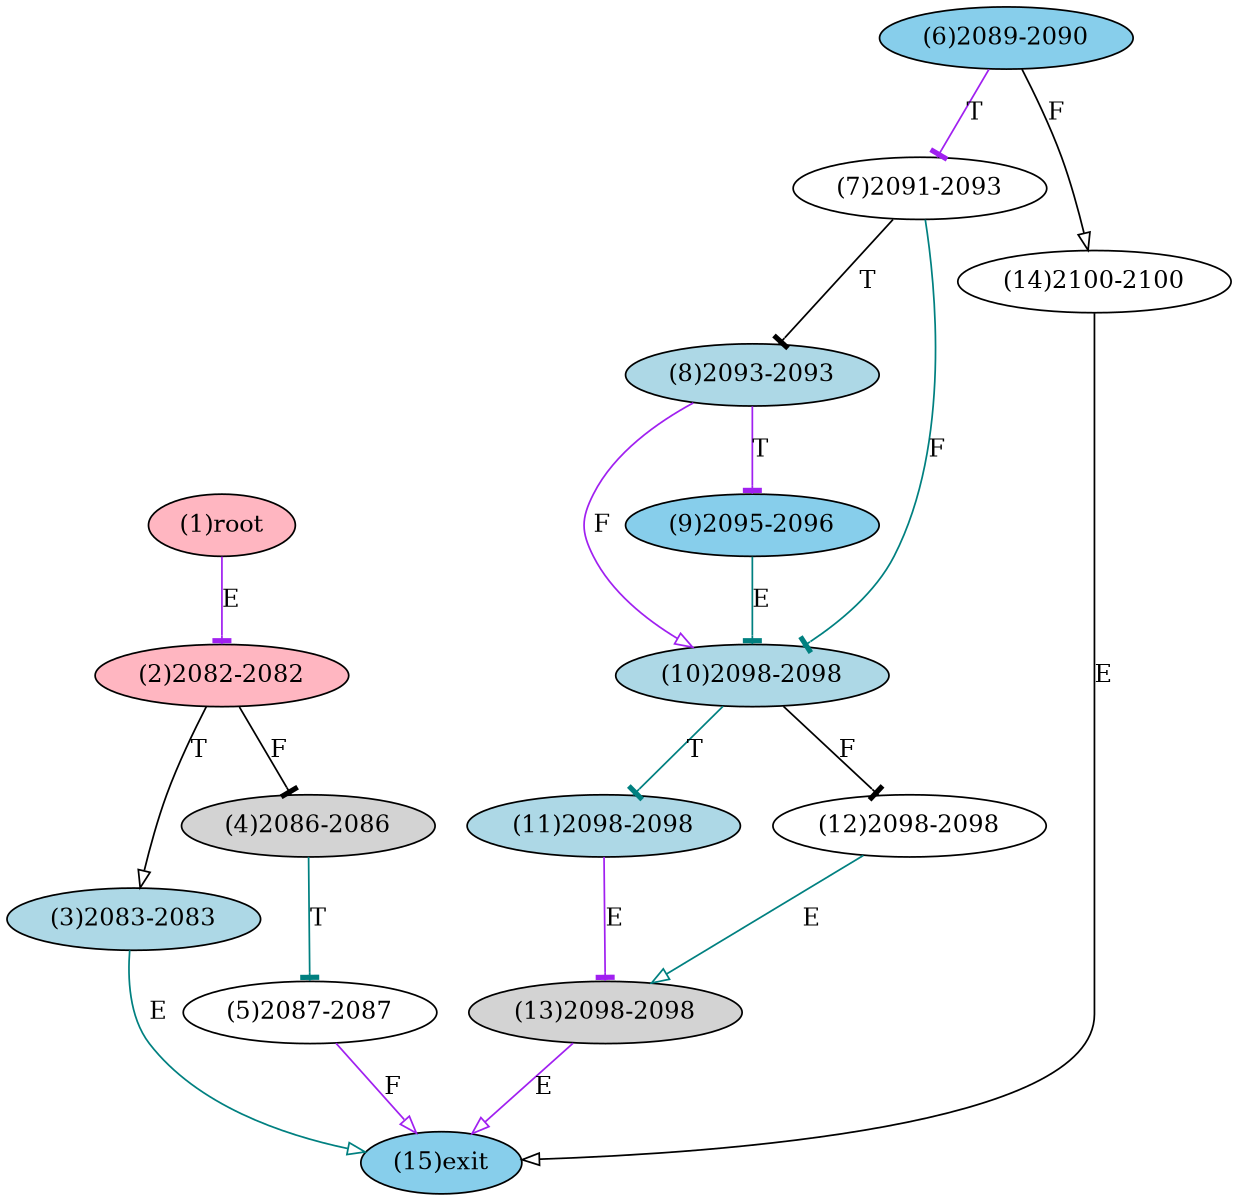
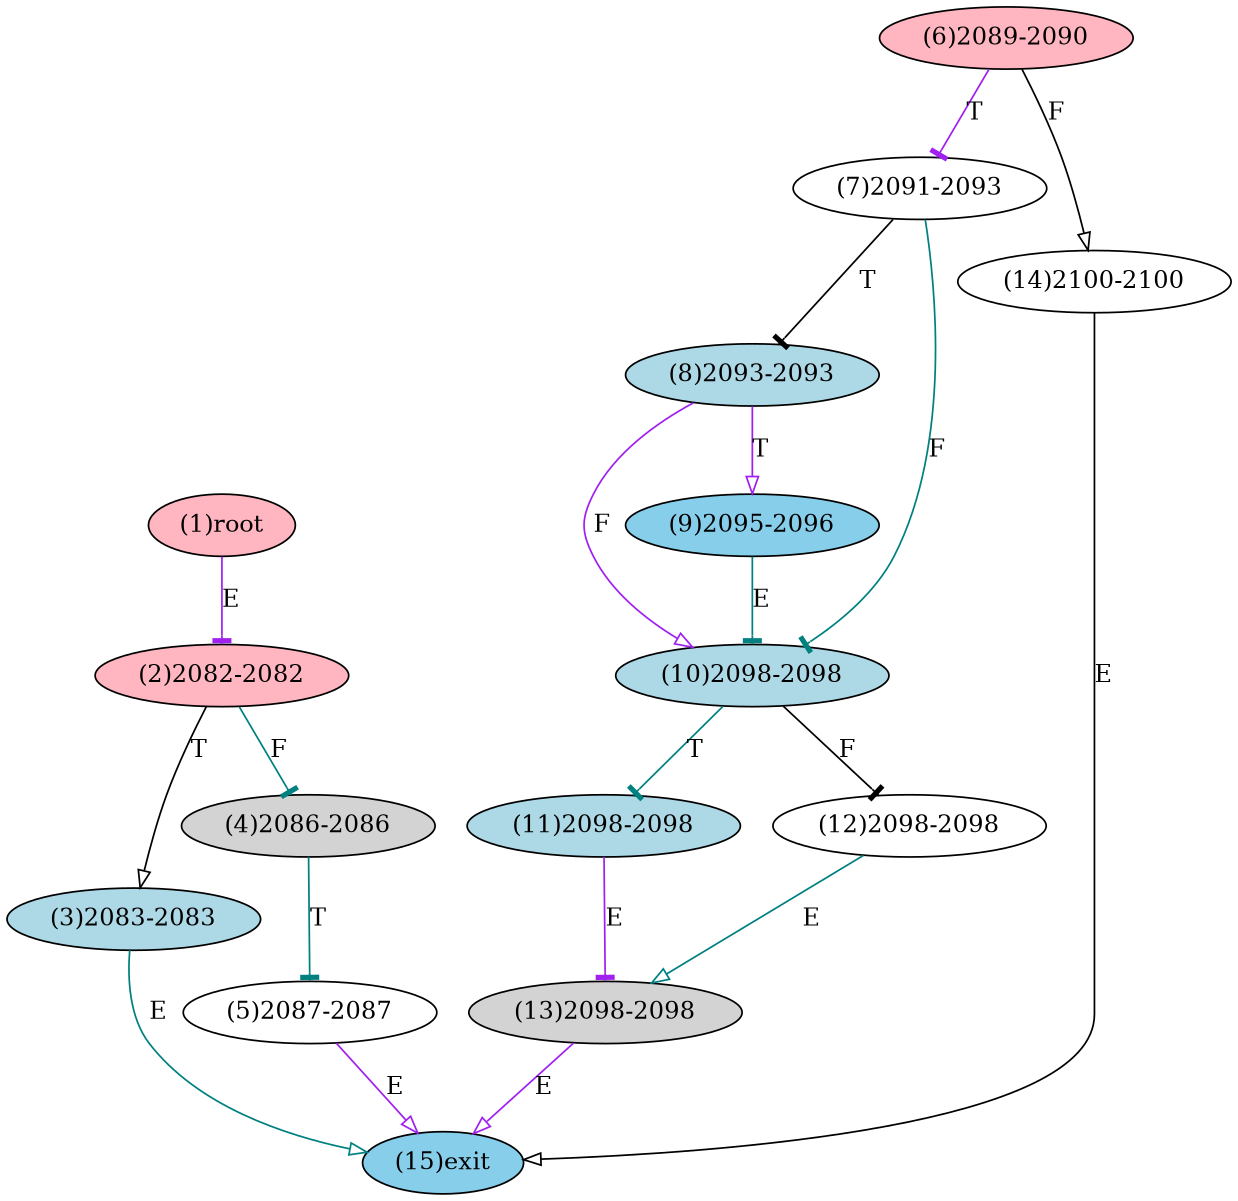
  digraph {
    node [fillcolor=lightblue style=filled]
    edge [arrowhead=tee color=purple]
    n1 [fillcolor=lightpink label="(1)root"]
    n2 [fillcolor=lightpink label="(2)2082-2082"]
    n3 [label="(3)2083-2083"]
    n4 [fillcolor=lightgrey label="(4)2086-2086"]
    n5 [fillcolor=skyblue label="(15)exit"]
    n6 [fillcolor=white label="(5)2087-2087"]
-   n7 [fillcolor=skyblue label="(6)2089-2090"]
+   n7 [fillcolor=lightpink label="(6)2089-2090"]
    n8 [fillcolor=white label="(7)2091-2093"]
    n9 [fillcolor=white label="(14)2100-2100"]
    n10 [label="(8)2093-2093"]
    n11 [label="(10)2098-2098"]
    n12 [fillcolor=skyblue label="(9)2095-2096"]
    n13 [label="(11)2098-2098"]
    n14 [fillcolor=white label="(12)2098-2098"]
    n15 [fillcolor=lightgrey label="(13)2098-2098"]
    n1 -> n2 [label=E]
    n2 -> n3 [arrowhead=onormal color=black label=T]
-   n2 -> n4 [color=black label=F]
+   n2 -> n4 [color=teal label=F]
    n3 -> n5 [arrowhead=onormal color=teal label=E]
    n4 -> n6 [color=teal label=T]
-   n6 -> n5 [arrowhead=onormal label=F]
+   n6 -> n5 [arrowhead=onormal label=E]
    n7 -> n8 [label=T]
    n7 -> n9 [arrowhead=onormal color=black label=F]
    n8 -> n10 [color=black label=T]
    n8 -> n11 [color=teal label=F]
    n9 -> n5 [arrowhead=onormal color=black label=E]
    n10 -> n11 [arrowhead=onormal label=F]
-   n10 -> n12 [label=T]
+   n10 -> n12 [arrowhead=onormal label=T]
    n11 -> n13 [color=teal label=T]
    n11 -> n14 [color=black label=F]
    n12 -> n11 [color=teal label=E]
    n13 -> n15 [label=E]
    n14 -> n15 [arrowhead=onormal color=teal label=E]
    n15 -> n5 [arrowhead=onormal label=E]
  }
